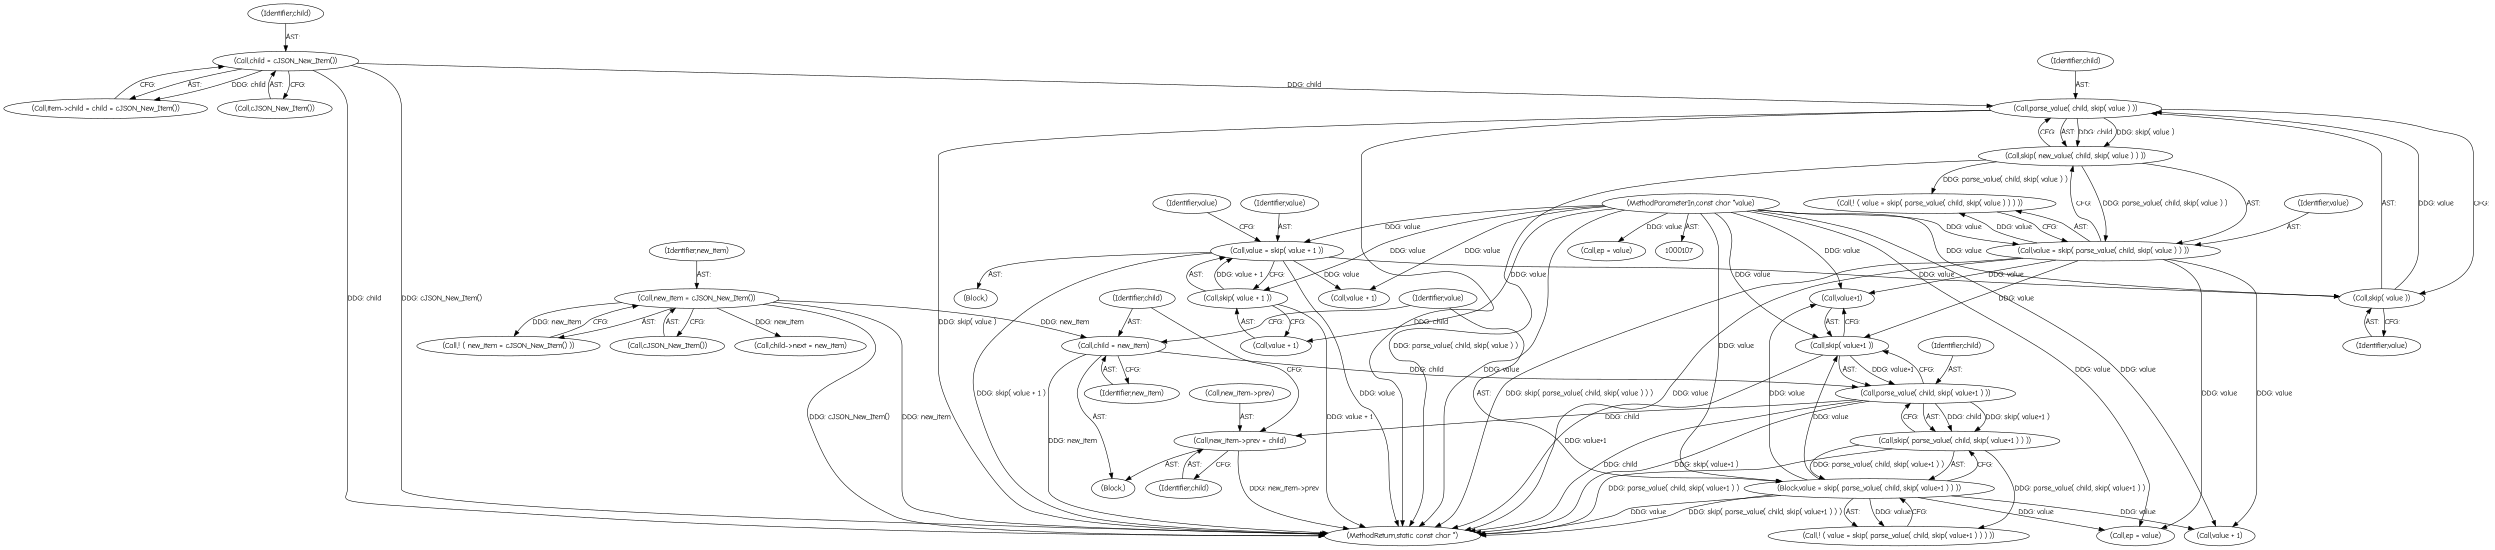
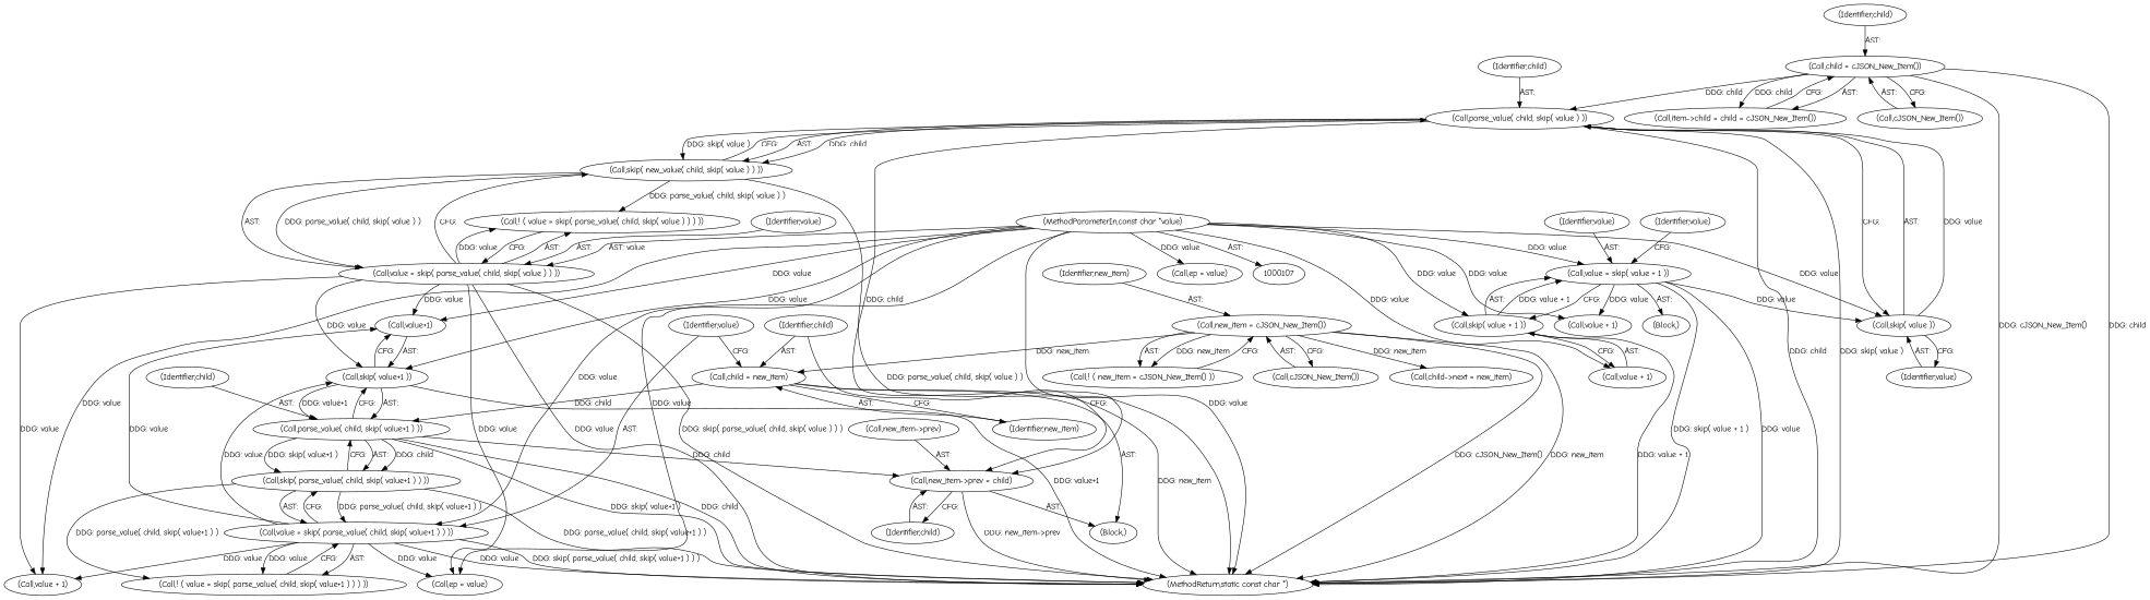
  digraph {
    fontname="Comic Neue"
    node [fontname="Comic Neue"]
    edge [fontname="Comic Neue"]
    n1 [label="(Call,new_item->prev = child)"]
    n2 [label="(MethodReturn,static const char *)"]
    n3 [label="(Block,)"]
    n4 [label="(Identifier,child)"]
    n5 [label="(Call,parse_value( child, skip( value ) ))"]
    n6 [label="(Call,skip( value ))"]
    n7 [label="(Call,skip( new_value( child, skip( value ) ) ))"]
    n8 [label="(Identifier,value)"]
    n9 [label="(Call,value = skip( parse_value( child, skip( value ) ) ))"]
    n10 [label="(Call,! ( value = skip( parse_value( child, skip( value ) ) ) ))"]
    n11 [label="(Call,child = cJSON_New_Item())"]
    n12 [label="(Call,item->child = child = cJSON_New_Item())"]
    n13 [label="(Call,cJSON_New_Item())"]
    n14 [label="(Call,value = skip( value + 1 ))"]
    n15 [label="(Call,skip( value + 1 ))"]
    n16 [label="(Block,)"]
    n17 [label="(Call,value + 1)"]
    n18 [label="(Call,value + 1)"]
    n19 [label="(MethodParameterIn,const char *value)"]
    n20 [label="(Call,skip( value+1 ))"]
-   n21 [label="(Block,value = skip( parse_value( child, skip( value+1 ) ) ))"]
+   n21 [label="(Call,value = skip( parse_value( child, skip( value+1 ) ) ))"]
    n22 [label="(Call,ep = value)"]
    n23 [label="(Call,ep = value)"]
    n24 [label="(Call,value+1)"]
    n25 [label="(Call,value + 1)"]
    1000107
    n27 [label="(Call,parse_value( child, skip( value+1 ) ))"]
    n28 [label="(Call,skip( parse_value( child, skip( value+1 ) ) ))"]
    n29 [label="(Call,! ( value = skip( parse_value( child, skip( value+1 ) ) ) ))"]
    n30 [label="(Call,child = new_item)"]
    n31 [label="(Identifier,new_item)"]
    n32 [label="(Call,new_item = cJSON_New_Item())"]
    n33 [label="(Call,! ( new_item = cJSON_New_Item() ))"]
    n34 [label="(Call,cJSON_New_Item())"]
    n35 [label="(Call,child->next = new_item)"]
    n36 [label="(Identifier,value)"]
    n37 [label="(Identifier,new_item)"]
    n38 [label="(Identifier,child)"]
    n39 [label="(Identifier,value)"]
    n40 [label="(Call,new_item->prev)"]
    n41 [label="(Identifier,child)"]
    n42 [label="(Identifier,child)"]
    n43 [label="(Identifier,child)"]
    n44 [label="(Identifier,value)"]
    n45 [label="(Identifier,value)"]
    n1 -> n2 [label="DDG: new_item->prev"]
    n1 -> n3 [label="AST: "]
    n1 -> n4 [label="CFG: "]
    n4 -> n1 [label="AST: "]
+   n5 -> n1 [label="DDG: child"]
    n5 -> n2 [label="DDG: skip( value )"]
    n5 -> n2 [label="DDG: child"]
    n5 -> n6 [label="CFG: "]
    n5 -> n7 [label="AST: "]
    n5 -> n7 [label="DDG: child"]
    n5 -> n7 [label="DDG: skip( value )"]
    n6 -> n5 [label="AST: "]
    n6 -> n5 [label="DDG: value"]
    n6 -> n8 [label="CFG: "]
    n7 -> n2 [label="DDG: parse_value( child, skip( value ) )"]
    n7 -> n5 [label="CFG: "]
    n7 -> n9 [label="AST: "]
    n7 -> n9 [label="DDG: parse_value( child, skip( value ) )"]
    n7 -> n10 [label="DDG: parse_value( child, skip( value ) )"]
    n8 -> n6 [label="AST: "]
    n9 -> n2 [label="DDG: value"]
    n9 -> n2 [label="DDG: skip( parse_value( child, skip( value ) ) )"]
    n9 -> n7 [label="CFG: "]
    n9 -> n10 [label="AST: "]
    n9 -> n10 [label="DDG: value"]
    n9 -> n20 [label="DDG: value"]
    n9 -> n22 [label="DDG: value"]
    n9 -> n24 [label="DDG: value"]
    n9 -> n25 [label="DDG: value"]
    n10 -> n9 [label="CFG: "]
    n11 -> n2 [label="DDG: cJSON_New_Item()"]
    n11 -> n2 [label="DDG: child"]
    n11 -> n5 [label="DDG: child"]
    n11 -> n12 [label="AST: "]
    n11 -> n12 [label="DDG: child"]
    n11 -> n13 [label="CFG: "]
    n12 -> n11 [label="CFG: "]
    n13 -> n11 [label="AST: "]
    n14 -> n2 [label="DDG: skip( value + 1 )"]
    n14 -> n2 [label="DDG: value"]
    n14 -> n6 [label="DDG: value"]
    n14 -> n15 [label="CFG: "]
    n14 -> n16 [label="AST: "]
    n14 -> n17 [label="DDG: value"]
    n15 -> n2 [label="DDG: value + 1"]
    n15 -> n14 [label="AST: "]
    n15 -> n14 [label="DDG: value + 1"]
    n15 -> n18 [label="CFG: "]
    n18 -> n15 [label="AST: "]
    n19 -> n2 [label="DDG: value"]
    n19 -> n6 [label="DDG: value"]
-   n19 -> n9 [label="DDG: value"]
+   n19 -> n9 [label="AST: value"]
    n19 -> n14 [label="DDG: value"]
    n19 -> n15 [label="DDG: value"]
    n19 -> n17 [label="DDG: value"]
    n19 -> n18 [label="DDG: value"]
    n19 -> n20 [label="DDG: value"]
    n19 -> n21 [label="DDG: value"]
    n19 -> n22 [label="DDG: value"]
    n19 -> n23 [label="DDG: value"]
    n19 -> n24 [label="DDG: value"]
    n19 -> n25 [label="DDG: value"]
    n19 -> 1000107 [label="AST: "]
    n20 -> n2 [label="DDG: value+1"]
    n20 -> n24 [label="CFG: "]
    n20 -> n27 [label="AST: "]
    n20 -> n27 [label="DDG: value+1"]
    n21 -> n2 [label="DDG: value"]
    n21 -> n2 [label="DDG: skip( parse_value( child, skip( value+1 ) ) )"]
    n21 -> n20 [label="DDG: value"]
    n21 -> n22 [label="DDG: value"]
    n21 -> n24 [label="DDG: value"]
    n21 -> n25 [label="DDG: value"]
    n21 -> n28 [label="CFG: "]
    n21 -> n29 [label="AST: "]
    n21 -> n29 [label="DDG: value"]
    n24 -> n20 [label="AST: "]
    n27 -> n1 [label="DDG: child"]
    n27 -> n2 [label="DDG: skip( value+1 )"]
    n27 -> n2 [label="DDG: child"]
    n27 -> n20 [label="CFG: "]
    n27 -> n28 [label="AST: "]
    n27 -> n28 [label="DDG: child"]
    n27 -> n28 [label="DDG: skip( value+1 )"]
    n28 -> n2 [label="DDG: parse_value( child, skip( value+1 ) )"]
    n28 -> n21 [label="AST: "]
    n28 -> n21 [label="DDG: parse_value( child, skip( value+1 ) )"]
    n28 -> n27 [label="CFG: "]
    n28 -> n29 [label="DDG: parse_value( child, skip( value+1 ) )"]
    n29 -> n21 [label="CFG: "]
    n30 -> n2 [label="DDG: new_item"]
    n30 -> n3 [label="AST: "]
    n30 -> n27 [label="DDG: child"]
    n30 -> n31 [label="CFG: "]
    n31 -> n30 [label="AST: "]
    n32 -> n2 [label="DDG: cJSON_New_Item()"]
    n32 -> n2 [label="DDG: new_item"]
    n32 -> n30 [label="DDG: new_item"]
    n32 -> n33 [label="AST: "]
    n32 -> n33 [label="DDG: new_item"]
    n32 -> n34 [label="CFG: "]
    n32 -> n35 [label="DDG: new_item"]
    n33 -> n32 [label="CFG: "]
    n34 -> n32 [label="AST: "]
    n36 -> n14 [label="AST: "]
    n37 -> n32 [label="AST: "]
    n38 -> n5 [label="AST: "]
    n39 -> n9 [label="AST: "]
    n40 -> n1 [label="AST: "]
    n41 -> n11 [label="AST: "]
    n42 -> n27 [label="AST: "]
    n43 -> n1 [label="CFG: "]
    n43 -> n30 [label="AST: "]
    n44 -> n14 [label="CFG: "]
    n45 -> n21 [label="AST: "]
    n45 -> n30 [label="CFG: "]
  }
